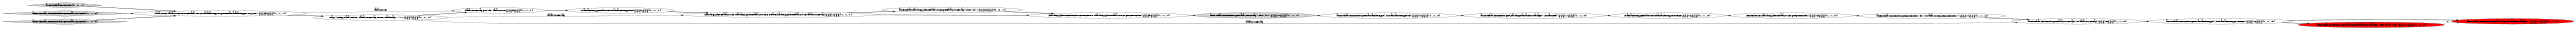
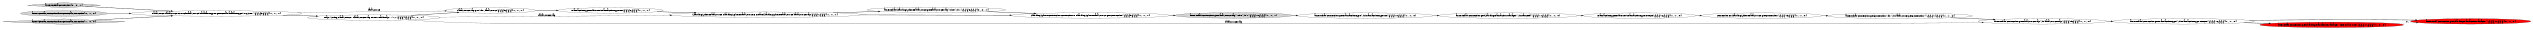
  digraph {
    rankdir=LR
    node [fillcolor=white shape=ellipse style=filled]
    edge [style=bold]
    n1 [label="dataSourceMap.put(\"ds\",dataSource)@@@5@@@['1', '1', '1']"]
    n2 [label="TransactionTypeHolder.set(TransactionType.XA)@@@6@@@['1', '1', '1']"]
    n3 [label="assertThat(connection.getTransactionType(),is(TransactionType.LOCAL))@@@16@@@['1', '1', '0']"]
    n4 [fillcolor=red label="assertNull(connection.getShardingTransactionManager())@@@17@@@['0', '1', '0']"]
    n5 [fillcolor=red label="assertThat(connection.getShardingTransactionManager() == null,is(true))@@@17@@@['1', '0', '0']"]
    n6 [label="assertThat(connection.getDataSourceMap(),is(dataSourceMap))@@@15@@@['1', '1', '0']"]
    n7 [label="assertThat(shardingSphereDataSource.getDataSourceMap().size(),is(1))@@@8@@@['0', '0', '1']"]
    n8 [label="ShardingSphereConnection connection = shardingSphereDataSource.getConnection()@@@9@@@['1', '1', '1']"]
    n9 [fillcolor=lightgray label="assertGetXaConnection['0', '0', '1']" shape=diamond]
    n10 [label="DataSource dataSource = mockDataSource(DatabaseTypes.getActualDatabaseType(\"MySQL\"))@@@3@@@['1', '1', '1']"]
-   n11 [fillcolor=lightgray label="assertGetXaConnectionThenGetLocalConnection['0', '1', '0']" shape=diamond]
+   n11 [fillcolor=lightgray label="assertGetXaConnectionThenGetLocalConnection['0', '1', '0']"]
    n12 [fillcolor=lightgray label="assertGetXaConnectionThenGetLocalConnection['1', '0', '0']" shape=diamond]
    n13 [label="connection = shardingSphereDataSource.getConnection()@@@13@@@['1', '1', '0']"]
    n14 [label="assertThat(connection.getConnection(\"ds\"),is(dataSource.getConnection()))@@@14@@@['1', '1', '0']"]
    n15 [fillcolor=lightgray label="assertThat(connection.getDataSourceMap().size(),is(1))@@@10@@@['1', '1', '1']"]
    n16 [label="assertThat(connection.getTransactionType(),is(TransactionType.XA))@@@10@@@['1', '1', '0']"]
    n17 [label="ShardingSphereDataSource shardingSphereDataSource = createShardingSphereDataSource(dataSourceMap)@@@7@@@['1', '1', '1']"]
    n18 [label="Map<String,DataSource> dataSourceMap = new HashMap<>(1,1)@@@4@@@['1', '1', '1']"]
    n19 [label="TransactionTypeHolder.set(TransactionType.LOCAL)@@@12@@@['1', '1', '0']"]
    n20 [label="assertThat(connection.getShardingTransactionManager(),instanceOf())@@@11@@@['1', '1', '0']"]
    n1 -> n2
    n2 -> n17
    n3 -> n4
    n3 -> n5
    n5 -> n4 [label=0 style=dashed]
    n6 -> n3
    n7 -> n8
    n8 -> n15
    n9 -> n10
    n10 -> n1 [label=dataSource style=solid]
    n10 -> n18
    n11 -> n10
    n12 -> n10
    n13 -> n14
    n14 -> n6
    n15 -> n16
    n16 -> n20
    n17 -> n7
    n17 -> n8
    n18 -> n1
    n18 -> n6 [label=dataSourceMap style=solid]
    n18 -> n17 [label=dataSourceMap style=solid]
    n19 -> n13
    n20 -> n19
  }
